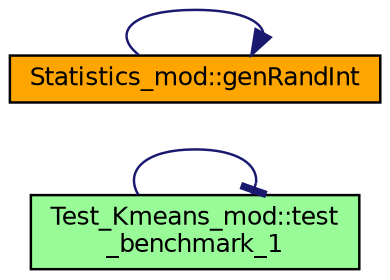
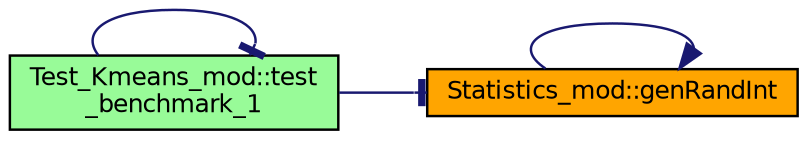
  digraph {
    rankdir=LR
    node [color=black fontname=Helvetica fontsize=10 shape=record style=filled]
    edge [color=midnightblue fontname=Helvetica fontsize=10 labelfontname=Helvetica labelfontsize=10 style=solid arrowhead=tee]
    n1 [fillcolor=palegreen fontcolor=black height=0.2 label="Test_Kmeans_mod::test\l_benchmark_1" width=0.4]
    n2 [fillcolor=orange height=0.2 label="Statistics_mod::genRandInt" width=0.4]
    n1 -> n1
+   n1 -> n2
    n2 -> n2 [arrowhead=normal]
  }
